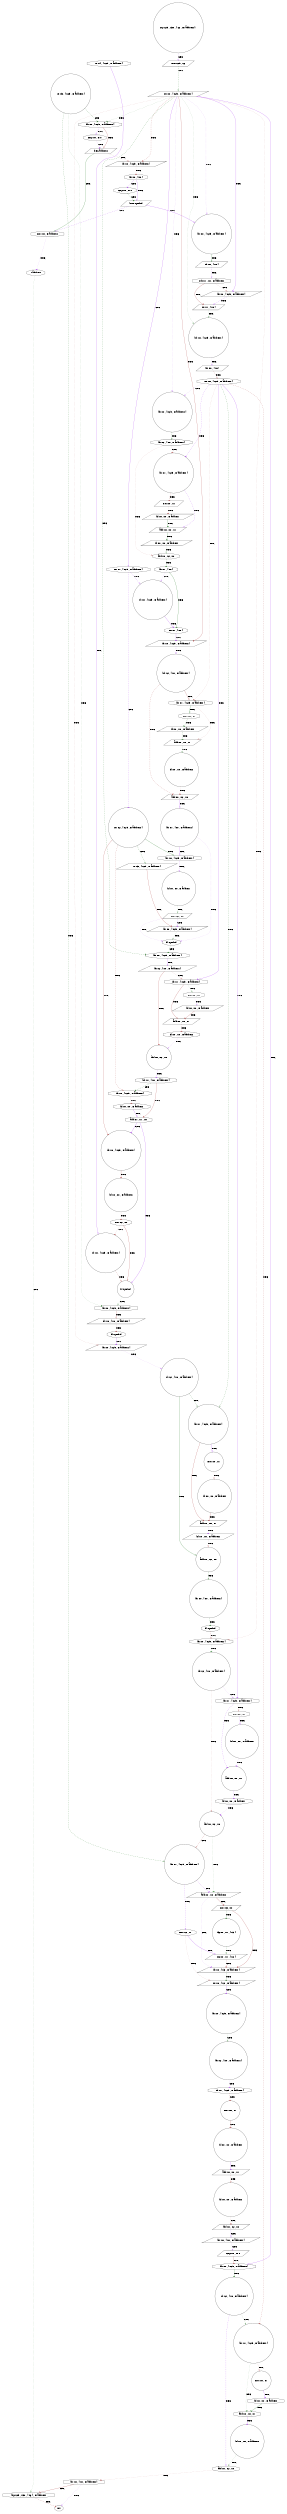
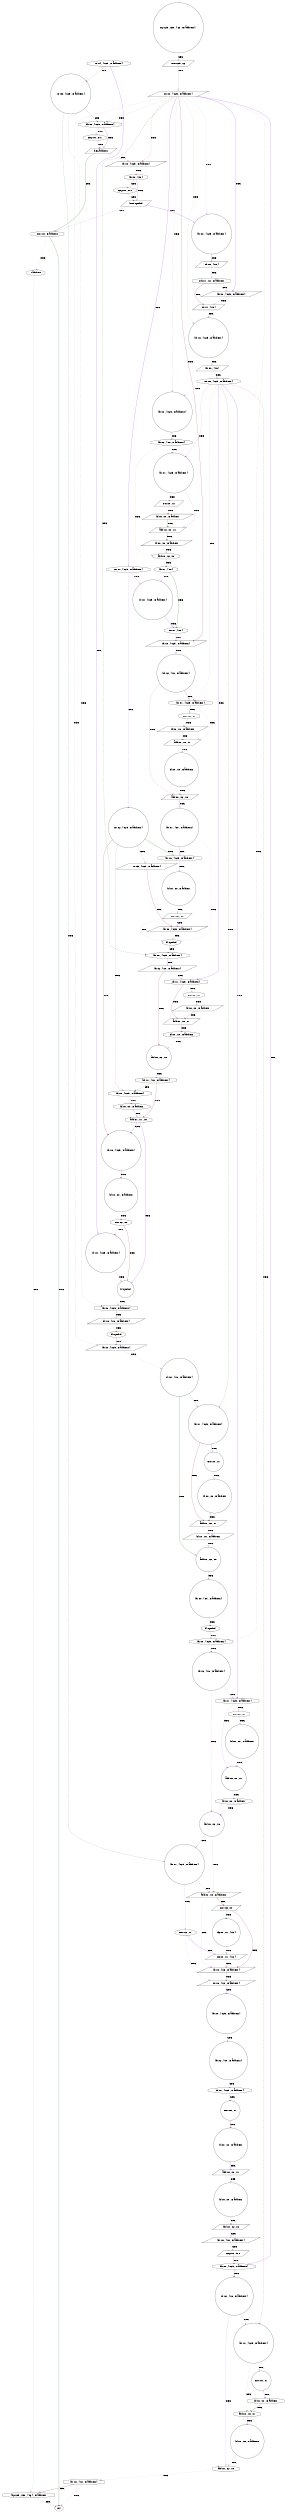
  digraph {
    node [shape=octagon]
    edge [arrowhead=onormal color=purple style=dotted]
    n1 [label="stp x29 , x30 , [ sp , #- address ]!" shape=circle]
    n2 [label="mov x29 , sp" shape=parallelogram]
    n3 [label="str x0 , [ x29 , # address ]" shape=parallelogram]
    n4 [label="str x1 , [ x29 , # address ]"]
    n5 [label="ldr x0 , [ x29 , # address ]"]
    n6 [label="ldr x0 , [ x29 , # address ]" shape=parallelogram]
    n7 [label="ldr x0 , [ x29 , # address ]" shape=circle]
    n8 [label="ldr x0 , [ x29 , # address ]" shape=parallelogram]
    n9 [label="ldr x0 , [ x29 , # address ]" shape=circle]
    n10 [label="ldr x0 , [ x29 , # address ]" shape=circle]
    n11 [label="ldr x0 , [ x29 , # address ]" shape=parallelogram]
    n12 [label="ldr x0 , [ x29 , # address ]"]
    n13 [label="ldr x0 , [ x29 , # address ]" shape=parallelogram]
    n14 [label="ldr x0 , [ x29 , # address ]"]
    n15 [label="ldr x0 , [ x29 , # address ]"]
    n16 [label="str x2 , [ x29 , # address ]" shape=circle]
    n17 [label="ldr x0 , [ x29 , # address ]" shape=circle]
    n18 [label="cmp x0 , # 0"]
    n19 [label="b.eq address" shape=parallelogram]
    n20 [label="ldr x0 , [ x0 ]"]
    n21 [label="ldr x0 , [ x0 ]" shape=parallelogram]
    n22 [label="str x1 , [ x0 ]" shape=parallelogram]
    n23 [label="ldr x0 , [ x0 ]" shape=parallelogram]
    n24 [label="ldr x2 , [ x0 , # address ]"]
    n25 [label="ldr x2 , [ x0 , # address ]" shape=circle]
    n26 [label="ldr x2 , [ x0 , # address ]" shape=parallelogram]
    n27 [label="ldr x2 , [ x0 , # address ]" shape=circle]
    n28 [label="ldr x2 , [ x0 , # address ]" shape=circle]
    n29 [label="ldr x2 , [ x0 , # address ]" shape=circle]
    n30 [label="str x3 , [ x29 , # address ]" shape=parallelogram]
    n31 [label="ldr x0 , [ x29 , # address ]"]
    n32 [label="ldr x0 , [ x29 , # address ]"]
    n33 [label="ldr x0 , [ x29 , # address ]" shape=circle]
    n34 [label="str x1 , [ x0 ]"]
    n35 [label="ldr x0 , [ x29 , # address ]" shape=parallelogram]
    n36 [label="lsl x0 , x0 , # address" shape=circle]
    n37 [label="lsl x0 , x0 , # address"]
    n38 [label="lsl x0 , x0 , # address" shape=circle]
    n39 [label="str x4 , [ x29 , # address ]"]
    n40 [label="str x5 , [ x29 , # address ]" shape=circle]
    n41 [label="ldr x0 , [ x29 , # address ]" shape=circle]
    n42 [label="bl symbol"]
    n43 [label="ldr x0 , [ x29 , # address ]"]
    n44 [label="ldr x1 , [ x29 , # address ]" shape=circle]
    n45 [label="bl symbol" shape=circle]
    n46 [label="ldr x0 , [ x0 , # address ]" shape=parallelogram]
    n47 [label="add x0 , x0 , # address" shape=parallelogram]
    n48 [label="mov x2 , x1"]
    n49 [label="mov x0 , # address"]
    n50 [label="b address"]
    n51 [label=ret]
    n52 [label="ldp x29 , x30 , [ sp ] , # address"]
    n53 [label="cmp x0 , # 0"]
    n54 [label="b.ne symbol" shape=parallelogram]
    n55 [label="sub x1 , x0 , # address"]
    n56 [label="str x0 , [ x29 , # address ]"]
    n57 [label="ldr x1 , [ x29 , # address ]" shape=circle]
    n58 [label="ldr x1 , [ x29 , # address ]"]
    n59 [label="ldr x1 , [ x29 , # address ]"]
    n60 [label="ldr x1 , [ x29 , # address ]" shape=circle]
    n61 [label="ldr x1 , [ x29 , # address ]"]
    n62 [label="ldr x1 , [ x29 , # address ]" shape=circle]
    n63 [label="mov x0 , x1" shape=parallelogram]
    n64 [label="add x0 , x0 , x1" shape=parallelogram]
    n65 [label="mov x0 , x1"]
    n66 [label="add x0 , x0 , x1" shape=parallelogram]
    n67 [label="mov x0 , x1"]
    n68 [label="add x0 , x0 , x1" shape=parallelogram]
    n69 [label="mov x0 , x1" shape=circle]
    n70 [label="add x0 , x0 , x1" shape=parallelogram]
    n71 [label="mov x0 , x1"]
    n72 [label="add x0 , x0 , x1" shape=circle]
    n73 [label="mov x0 , x1" shape=circle]
    n74 [label="add x0 , x0 , x1"]
    n75 [label="add x0 , x2 , x0"]
    n76 [label="ldr x1 , [ x0 ]"]
    n77 [label="lsl x0 , x0 , # address" shape=parallelogram]
    n78 [label="lsl x0 , x0 , # address" shape=parallelogram]
    n79 [label="add x0 , x2 , x0" shape=parallelogram]
    n80 [label="ldr x1 , [ x0 , # address ]" shape=circle]
    n81 [label="lsl x0 , x0 , # address" shape=parallelogram]
    n82 [label="lsl x0 , x0 , # address" shape=circle]
    n83 [label="mov x2 , x0" shape=parallelogram]
    n84 [label="add x0 , x2 , x0" shape=circle]
    n85 [label="ldr x1 , [ x0 , # address ]"]
    n86 [label="lsl x0 , x0 , # address" shape=parallelogram]
    n87 [label="lsl x0 , x0 , # address"]
    n88 [label="add x1 , x1 , x0"]
    n89 [label="mov x2 , x0"]
    n90 [label="bl symbol"]
    n91 [label="add x0 , x2 , x0" shape=circle]
    n92 [label="ldr x0 , [ x0 , # address ]" shape=circle]
    n93 [label="lsl x0 , x0 , # address" shape=circle]
    n94 [label="lsl x0 , x0 , # address" shape=parallelogram]
    n95 [label="bl symbol"]
    n96 [label="add x0 , x2 , x0" shape=circle]
    n97 [label="lsl x0 , x0 , # address" shape=circle]
    n98 [label="lsl x0 , x0 , # address"]
    n99 [label="mov x3 , x0" shape=parallelogram]
    n100 [label="ldr x0 , [ x3 , # address ]" shape=parallelogram]
    n101 [label="stp x0 , x1 , [ x2 ]" shape=parallelogram]
    n102 [label="str x0 , [ x2 , # address ]" shape=parallelogram]
    n103 [label="ldp x0 , x1 , [ x3 ]" shape=circle]
    n104 [label="ldr x0 , [ x29 , # address ]" shape=circle]
    n105 [label="ldr x2 , [ x0 , # address ]" shape=circle]
    n106 [label="ldr x1 , [ x29 , # address ]"]
    n107 [label="mov x0 , x1" shape=circle]
    n108 [label="lsl x0 , x0 , # address" shape=circle]
    n109 [label="add x0 , x0 , x1" shape=parallelogram]
    n110 [label="lsl x0 , x0 , # address" shape=circle]
    n111 [label="add x0 , x2 , x0" shape=parallelogram]
    n112 [label="ldr x0 , [ x0 , # address ]" shape=parallelogram]
    n113 [label="cmp x0 , # 0" shape=parallelogram]
    n114 [label="add x0 , x2 , x0"]
    n115 [label="ldr x0 , [ x0 , # address ]"]
    n116 [label="lsl x0 , x0 , # address"]
    n117 [label="lsl x0 , x0 , # address" shape=circle]
    n1 -> n2 [label=CFG]
    n2 -> n3 [color=darkgreen label=CFG style=dashed]
    n3 -> n4 [label=CFG style=solid]
    n3 -> n5 [arrowhead=tee color=darkgreen label=DFG]
    n3 -> n6 [arrowhead=tee color=brown label=DFG style=dashed]
    n3 -> n7 [label=DFG]
    n3 -> n8 [arrowhead=tee label=DFG style=solid]
    n3 -> n9 [color=darkgreen label=DFG]
    n3 -> n10 [label=DFG]
    n3 -> n11 [arrowhead=tee color=brown label=DFG style=solid]
    n3 -> n12 [arrowhead=tee color=darkgreen label=DFG style=dashed]
    n3 -> n13 [color=brown label=DFG]
    n3 -> n14 [color=brown label=DFG]
    n3 -> n15 [label=DFG style=solid]
    n4 -> n16 [arrowhead=tee label=CFG style=dashed]
    n4 -> n17 [label=DFG style=dashed]
    n5 -> n18 [label=CFG style=dashed]
    n5 -> n19 [color=brown label=DFG style=solid]
    n6 -> n20 [arrowhead=tee color=brown label=DFG]
    n7 -> n21 [color=darkgreen label=DFG style=solid]
    n8 -> n22 [label=DFG style=dashed]
    n9 -> n23 [label=DFG]
    n10 -> n24 [color=darkgreen label=DFG style=dashed]
    n11 -> n25 [label=DFG style=dashed]
    n12 -> n26 [label=DFG style=solid]
    n13 -> n27 [label=DFG]
    n14 -> n28 [arrowhead=tee color=darkgreen label=DFG]
    n15 -> n29 [arrowhead=tee color=darkgreen label=DFG style=solid]
    n16 -> n30 [color=darkgreen label=CFG style=dashed]
    n16 -> n31 [color=darkgreen label=DFG style=solid]
    n16 -> n32 [color=brown label=DFG style=dashed]
    n16 -> n33 [arrowhead=tee color=brown label=DFG style=solid]
    n17 -> n34 [arrowhead=tee label=DFG style=solid]
    n18 -> n19 [arrowhead=tee label=CFG]
    n19 -> n6 [color=brown label=CFG]
    n19 -> n49 [color=darkgreen label=CFG style=solid]
    n20 -> n53 [arrowhead=tee label=CFG style=dashed]
    n20 -> n54 [label=DFG style=solid]
    n21 -> n55 [label=DFG style=dashed]
    n22 -> n9 [color=darkgreen label=CFG]
    n23 -> n56 [color=brown label=DFG style=dashed]
    n24 -> n57 [arrowhead=tee color=brown label=CFG]
    n24 -> n75 [color=brown label=DFG]
    n25 -> n58 [color=brown label=CFG style=solid]
    n25 -> n79 [arrowhead=tee color=brown label=DFG style=dashed]
    n26 -> n59 [color=brown label=CFG]
    n26 -> n84 [arrowhead=tee color=brown label=DFG style=solid]
    n27 -> n60 [color=darkgreen label=CFG style=dashed]
    n27 -> n91 [color=darkgreen label=DFG style=solid]
    n28 -> n61 [label=CFG]
    n28 -> n96 [color=brown label=DFG]
    n29 -> n62 [color=darkgreen label=CFG]
    n29 -> n114 [label=DFG style=dashed]
    n30 -> n35 [arrowhead=tee color=brown label=DFG style=solid]
    n31 -> n36 [label=DFG style=dashed]
    n32 -> n37 [arrowhead=tee color=brown label=DFG]
    n33 -> n38 [arrowhead=tee color=brown label=DFG style=solid]
    n34 -> n11 [arrowhead=tee label=CFG style=solid]
    n35 -> n42 [color=darkgreen label=DFG]
    n36 -> n83 [color=darkgreen label=DFG]
    n37 -> n88 [label=DFG style=solid]
    n38 -> n89 [arrowhead=tee color=brown label=DFG]
+   n39 -> n40 [arrowhead=tee color=brown label=CFG style=dashed]
    n39 -> n41 [label=DFG style=solid]
    n40 -> n5 [arrowhead=tee color=darkgreen label=CFG style=dashed]
    n40 -> n43 [arrowhead=tee color=darkgreen label=DFG]
    n40 -> n44 [color=darkgreen label=DFG style=dashed]
    n41 -> n45 [color=brown label=DFG style=dashed]
    n42 -> n12 [arrowhead=tee color=darkgreen label=CFG]
    n43 -> n46 [color=brown label=DFG style=solid]
    n44 -> n47 [arrowhead=tee label=CFG style=dashed]
    n44 -> n48 [label=DFG style=dashed]
    n45 -> n43 [color=darkgreen label=CFG]
    n46 -> n90 [arrowhead=tee color=brown label=DFG]
    n47 -> n99 [arrowhead=tee color=brown label=CFG style=solid]
    n47 -> n100 [arrowhead=tee label=CFG]
    n48 -> n101 [label=DFG style=solid]
    n48 -> n102 [color=brown label=DFG]
    n49 -> n50 [arrowhead=tee label=DFG]
+   n49 -> n51 [arrowhead=tee color=darkgreen label=DFG style=solid]
    n50 -> n52 [color=darkgreen label=CFG]
    n52 -> n51 [arrowhead=tee color=brown label=CFG style=dashed]
    n53 -> n54 [arrowhead=tee color=darkgreen label=CFG style=dashed]
    n54 -> n7 [label=CFG style=solid]
    n54 -> n49 [label=CFG style=dashed]
    n55 -> n8 [color=brown label=CFG]
    n55 -> n22 [arrowhead=tee color=brown label=DFG style=solid]
    n56 -> n10 [label=CFG]
    n56 -> n57 [arrowhead=tee label=DFG style=dashed]
    n56 -> n58 [arrowhead=tee color=brown label=DFG]
    n56 -> n59 [arrowhead=tee label=DFG style=solid]
    n56 -> n60 [color=darkgreen label=DFG style=dashed]
    n56 -> n61 [arrowhead=tee label=DFG style=solid]
    n56 -> n62 [arrowhead=tee color=brown label=DFG style=dashed]
    n57 -> n63 [arrowhead=tee color=brown label=DFG style=dashed]
    n57 -> n64 [label=DFG style=dashed]
    n58 -> n65 [color=darkgreen label=DFG style=solid]
    n58 -> n66 [color=brown label=DFG]
    n59 -> n67 [color=darkgreen label=DFG]
    n59 -> n68 [color=brown label=DFG style=solid]
    n60 -> n69 [label=DFG style=solid]
    n60 -> n70 [arrowhead=tee color=brown label=DFG style=solid]
    n61 -> n71 [color=brown label=DFG]
    n61 -> n72 [arrowhead=tee label=DFG style=dashed]
    n62 -> n73 [color=brown label=DFG]
    n62 -> n74 [arrowhead=tee color=darkgreen label=DFG]
    n63 -> n77 [arrowhead=tee color=brown label=DFG]
    n64 -> n78 [arrowhead=tee color=darkgreen label=DFG style=solid]
    n65 -> n81 [arrowhead=tee color=darkgreen label=DFG style=dashed]
    n66 -> n82 [color=darkgreen label=DFG]
    n67 -> n86 [label=DFG]
    n68 -> n87 [arrowhead=tee color=brown label=DFG style=dashed]
    n69 -> n93 [color=brown label=DFG]
    n70 -> n94 [arrowhead=tee label=DFG]
    n71 -> n97 [label=DFG style=dashed]
    n72 -> n98 [arrowhead=tee label=DFG style=dashed]
    n73 -> n116 [arrowhead=tee label=DFG style=solid]
    n74 -> n117 [arrowhead=tee label=DFG style=solid]
    n75 -> n76 [arrowhead=tee color=darkgreen label=DFG style=dashed]
    n76 -> n17 [label=CFG]
    n76 -> n34 [arrowhead=tee color=darkgreen label=DFG style=solid]
    n77 -> n64 [arrowhead=tee color=darkgreen label=DFG style=solid]
    n78 -> n75 [color=darkgreen label=DFG]
    n79 -> n80 [label=DFG style=solid]
    n80 -> n31 [label=CFG style=solid]
    n80 -> n42 [label=DFG]
    n81 -> n66 [arrowhead=tee color=darkgreen label=DFG style=dashed]
    n82 -> n79 [arrowhead=tee color=brown label=DFG]
    n83 -> n35 [arrowhead=tee label=CFG style=dashed]
    n83 -> n42 [label=DFG]
    n84 -> n85 [arrowhead=tee label=DFG style=dashed]
    n85 -> n32 [arrowhead=tee color=darkgreen label=CFG style=dashed]
    n85 -> n88 [arrowhead=tee color=brown label=DFG style=solid]
    n86 -> n68 [arrowhead=tee color=brown label=DFG style=solid]
    n87 -> n84 [label=DFG]
    n88 -> n33 [arrowhead=tee label=CFG style=solid]
    n88 -> n45 [label=DFG style=solid]
    n89 -> n41 [arrowhead=tee color=brown label=CFG]
    n89 -> n45 [color=brown label=DFG style=solid]
    n90 -> n13 [arrowhead=tee label=CFG style=solid]
    n91 -> n92 [color=darkgreen label=DFG style=dashed]
    n92 -> n95 [arrowhead=tee color=darkgreen label=DFG style=dashed]
    n93 -> n70 [arrowhead=tee color=brown label=DFG style=solid]
    n94 -> n91 [color=brown label=DFG]
    n95 -> n14 [color=brown label=CFG style=dashed]
    n96 -> n44 [color=brown label=CFG style=dashed]
    n96 -> n47 [arrowhead=tee color=darkgreen label=DFG]
    n97 -> n72 [arrowhead=tee label=DFG]
    n98 -> n96 [arrowhead=tee label=DFG]
    n99 -> n100 [arrowhead=tee color=brown label=DFG style=solid]
    n99 -> n103 [arrowhead=tee color=darkgreen label=DFG style=dashed]
    n100 -> n102 [arrowhead=tee color=darkgreen label=DFG style=dashed]
    n101 -> n100 [arrowhead=tee color=brown label=CFG style=dashed]
    n102 -> n104 [arrowhead=tee label=CFG style=solid]
    n103 -> n101 [color=darkgreen label=DFG style=dashed]
    n104 -> n105 [color=darkgreen label=CFG]
    n105 -> n106 [arrowhead=tee label=CFG]
    n106 -> n107 [arrowhead=tee color=brown label=CFG style=dashed]
    n107 -> n108 [arrowhead=tee color=brown label=CFG style=solid]
    n108 -> n109 [arrowhead=tee label=CFG style=solid]
    n109 -> n110 [color=brown label=CFG style=dashed]
    n110 -> n111 [arrowhead=tee color=brown label=CFG]
    n111 -> n112 [label=CFG style=dashed]
    n112 -> n113 [label=CFG]
    n113 -> n15 [arrowhead=tee color=brown label=CFG style=solid]
    n114 -> n115 [arrowhead=tee color=brown label=DFG]
    n115 -> n51 [label=DFG]
    n115 -> n52 [arrowhead=tee color=brown label=CFG style=solid]
    n116 -> n74 [arrowhead=tee color=darkgreen label=DFG style=solid]
    n117 -> n114 [color=darkgreen label=DFG]
  }
